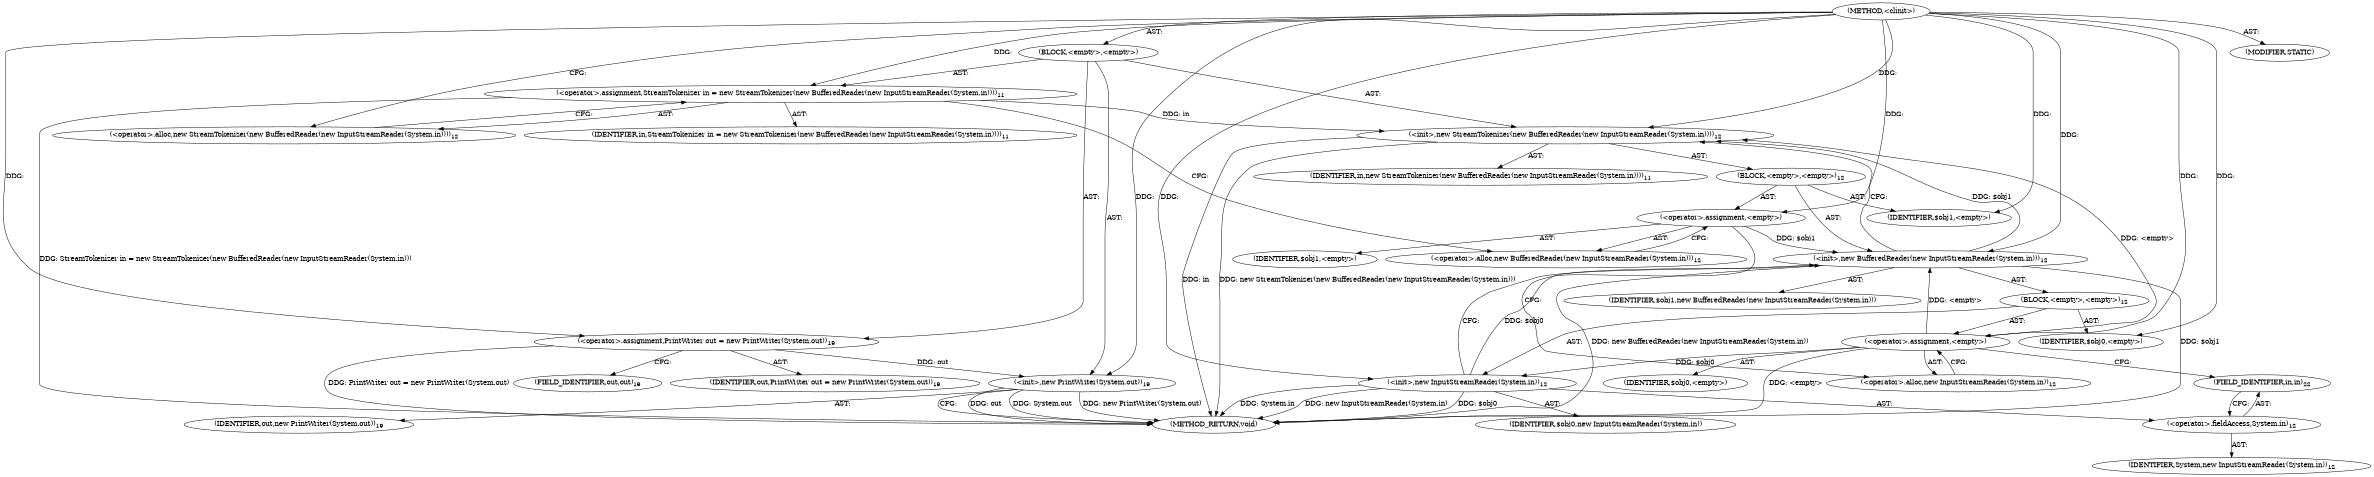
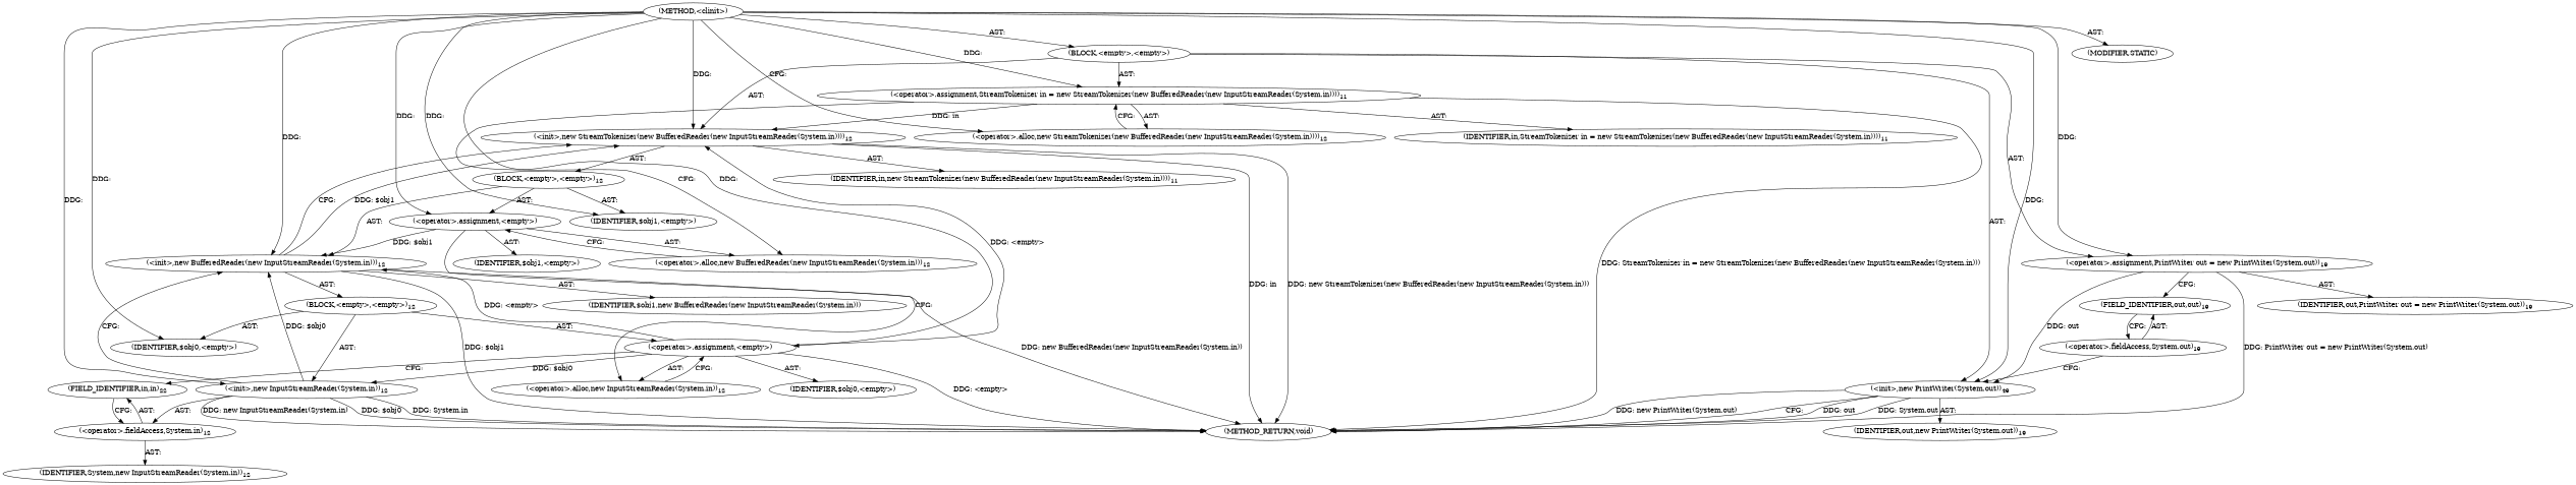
  digraph {
    n1 [label=<(METHOD,&lt;clinit&gt;)>]
    n2 [label=<(BLOCK,&lt;empty&gt;,&lt;empty&gt;)>]
    n3 [label=<(&lt;operator&gt;.assignment,StreamTokenizer in = new StreamTokenizer(new BufferedReader(new InputStreamReader(System.in))))<SUB>11</SUB>>]
    n4 [label=<(&lt;operator&gt;.alloc,new StreamTokenizer(new BufferedReader(new InputStreamReader(System.in))))<SUB>12</SUB>>]
    n5 [label=<(&lt;init&gt;,new StreamTokenizer(new BufferedReader(new InputStreamReader(System.in))))<SUB>12</SUB>>]
    n6 [label=<(&lt;operator&gt;.assignment,&lt;empty&gt;)>]
    n7 [label=<(&lt;init&gt;,new BufferedReader(new InputStreamReader(System.in)))<SUB>12</SUB>>]
    n8 [label=<(&lt;operator&gt;.assignment,&lt;empty&gt;)>]
    n9 [label=<(&lt;init&gt;,new InputStreamReader(System.in))<SUB>12</SUB>>]
    n10 [label=<(IDENTIFIER,$obj0,&lt;empty&gt;)>]
    n11 [label=<(IDENTIFIER,$obj1,&lt;empty&gt;)>]
    n12 [label=<(&lt;operator&gt;.assignment,PrintWriter out = new PrintWriter(System.out))<SUB>19</SUB>>]
-   n13 [label=<(&lt;init&gt;,new PrintWriter(System.out))<SUB>19</SUB>>]
+   n13 [label=<(&lt;init&gt;,new PrintWriter(System.out))<SUB>49</SUB>>]
    n14 [label=<(MODIFIER,STATIC)>]
    n15 [label=<(METHOD_RETURN,void)>]
    n16 [label=<(IDENTIFIER,in,StreamTokenizer in = new StreamTokenizer(new BufferedReader(new InputStreamReader(System.in))))<SUB>11</SUB>>]
    n17 [label=<(&lt;operator&gt;.alloc,new BufferedReader(new InputStreamReader(System.in)))<SUB>12</SUB>>]
    n18 [label=<(IDENTIFIER,in,new StreamTokenizer(new BufferedReader(new InputStreamReader(System.in))))<SUB>11</SUB>>]
    n19 [label=<(BLOCK,&lt;empty&gt;,&lt;empty&gt;)<SUB>12</SUB>>]
    n20 [label=<(IDENTIFIER,$obj1,&lt;empty&gt;)>]
    n21 [label=<(&lt;operator&gt;.alloc,new InputStreamReader(System.in))<SUB>12</SUB>>]
    n22 [label=<(IDENTIFIER,$obj1,new BufferedReader(new InputStreamReader(System.in)))>]
    n23 [label=<(BLOCK,&lt;empty&gt;,&lt;empty&gt;)<SUB>12</SUB>>]
    n24 [label=<(IDENTIFIER,$obj0,&lt;empty&gt;)>]
    n25 [label=<(FIELD_IDENTIFIER,in,in)<SUB>22</SUB>>]
-   n26 [label=<(IDENTIFIER,$obj0,new InputStreamReader(System.in))>]
    n27 [label=<(&lt;operator&gt;.fieldAccess,System.in)<SUB>12</SUB>>]
    n28 [label=<(IDENTIFIER,out,PrintWriter out = new PrintWriter(System.out))<SUB>19</SUB>>]
    n29 [label=<(FIELD_IDENTIFIER,out,out)<SUB>19</SUB>>]
    n30 [label=<(IDENTIFIER,out,new PrintWriter(System.out))<SUB>19</SUB>>]
    n31 [label=<(IDENTIFIER,System,new InputStreamReader(System.in))<SUB>12</SUB>>]
+   n32 [label=<(&lt;operator&gt;.fieldAccess,System.out)<SUB>19</SUB>>]
    n1 -> n2 [label="AST: "]
    n1 -> n3 [label="DDG: "]
    n1 -> n4 [label="CFG: "]
    n1 -> n5 [label="DDG: "]
    n1 -> n6 [label="DDG: "]
    n1 -> n7 [label="DDG: "]
    n1 -> n8 [label="DDG: "]
    n1 -> n9 [label="DDG: "]
    n1 -> n10 [label="DDG: "]
    n1 -> n11 [label="DDG: "]
    n1 -> n12 [label="DDG: "]
    n1 -> n13 [label="DDG: "]
    n1 -> n14 [label="AST: "]
    n2 -> n3 [label="AST: "]
    n2 -> n5 [label="AST: "]
    n2 -> n12 [label="AST: "]
    n2 -> n13 [label="AST: "]
    n3 -> n4 [label="AST: "]
    n3 -> n5 [label="DDG: in"]
    n3 -> n15 [label="DDG: StreamTokenizer in = new StreamTokenizer(new BufferedReader(new InputStreamReader(System.in)))"]
    n3 -> n16 [label="AST: "]
    n3 -> n17 [label="CFG: "]
    n4 -> n3 [label="CFG: "]
    n5 -> n15 [label="DDG: in"]
    n5 -> n15 [label="DDG: new StreamTokenizer(new BufferedReader(new InputStreamReader(System.in)))"]
    n5 -> n18 [label="AST: "]
    n5 -> n19 [label="AST: "]
    n6 -> n7 [label="DDG: $obj1"]
    n6 -> n17 [label="AST: "]
    n6 -> n20 [label="AST: "]
    n6 -> n21 [label="CFG: "]
    n7 -> n5 [label="CFG: "]
    n7 -> n5 [label="DDG: $obj1"]
    n7 -> n15 [label="DDG: $obj1"]
    n7 -> n15 [label="DDG: new BufferedReader(new InputStreamReader(System.in))"]
    n7 -> n22 [label="AST: "]
    n7 -> n23 [label="AST: "]
    n8 -> n5 [label="DDG: &lt;empty&gt;"]
    n8 -> n7 [label="DDG: &lt;empty&gt;"]
    n8 -> n9 [label="DDG: $obj0"]
    n8 -> n15 [label="DDG: &lt;empty&gt;"]
    n8 -> n21 [label="AST: "]
    n8 -> n24 [label="AST: "]
    n8 -> n25 [label="CFG: "]
    n9 -> n7 [label="CFG: "]
    n9 -> n7 [label="DDG: $obj0"]
    n9 -> n15 [label="DDG: $obj0"]
    n9 -> n15 [label="DDG: System.in"]
    n9 -> n15 [label="DDG: new InputStreamReader(System.in)"]
-   n9 -> n26 [label="AST: "]
    n9 -> n27 [label="AST: "]
    n12 -> n13 [label="DDG: out"]
    n12 -> n15 [label="DDG: PrintWriter out = new PrintWriter(System.out)"]
    n12 -> n28 [label="AST: "]
    n12 -> n29 [label="CFG: "]
    n13 -> n15 [label="CFG: "]
    n13 -> n15 [label="DDG: out"]
    n13 -> n15 [label="DDG: System.out"]
    n13 -> n15 [label="DDG: new PrintWriter(System.out)"]
    n13 -> n30 [label="AST: "]
    n17 -> n6 [label="CFG: "]
    n19 -> n6 [label="AST: "]
    n19 -> n7 [label="AST: "]
    n19 -> n11 [label="AST: "]
    n21 -> n8 [label="CFG: "]
    n23 -> n8 [label="AST: "]
    n23 -> n9 [label="AST: "]
    n23 -> n10 [label="AST: "]
    n25 -> n27 [label="CFG: "]
    n27 -> n25 [label="AST: "]
    n27 -> n31 [label="AST: "]
+   n29 -> n32 [label="CFG: "]
+   n32 -> n13 [label="CFG: "]
+   n32 -> n29 [label="AST: "]
  }
